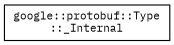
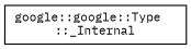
  digraph {
    rankdir=LR
    fontname="IBM Plex Mono"
-   n1 [color=black fillcolor=white fontname="IBM Plex Mono" fontsize=10 height=0.2 label="google::protobuf::Type\l::_Internal" shape=record style=filled width=0.4]
+   n1 [color=black fillcolor=white fontname="IBM Plex Mono" fontsize=10 height=0.2 label="google::google::Type\l::_Internal" shape=record style=filled width=0.4]
  }
